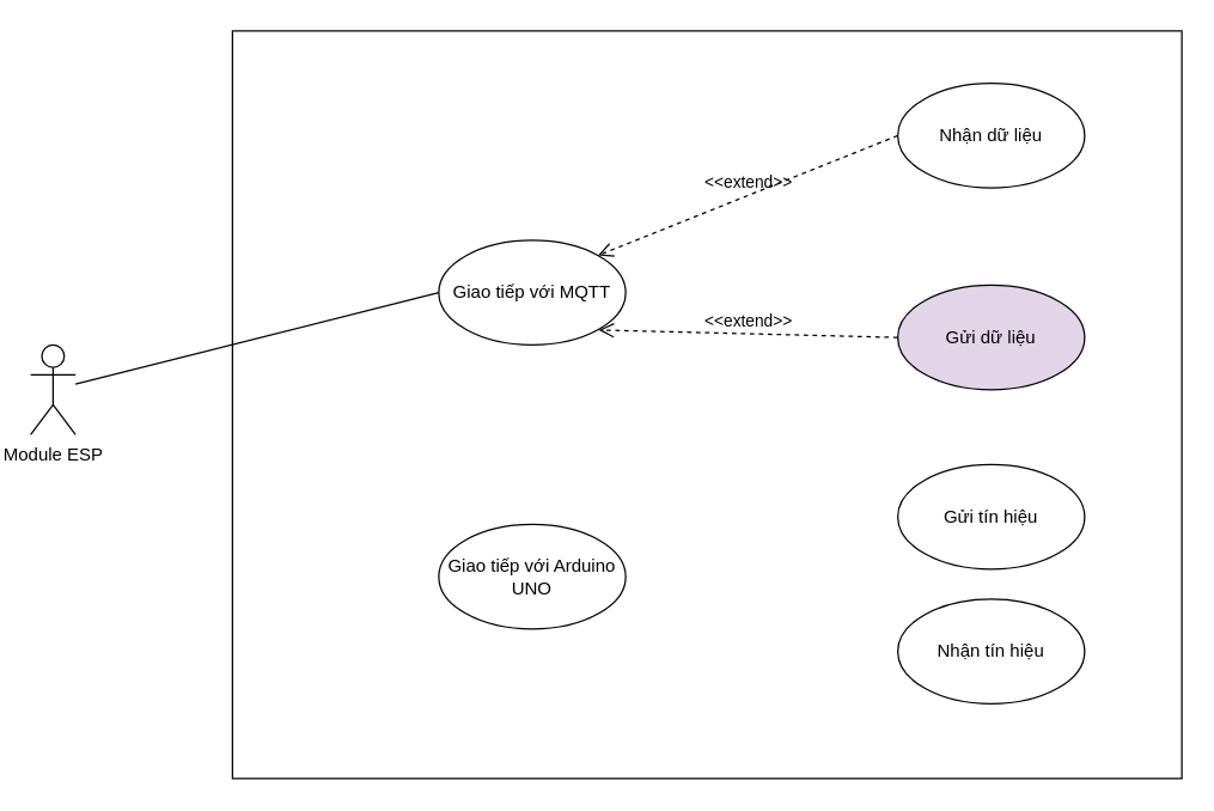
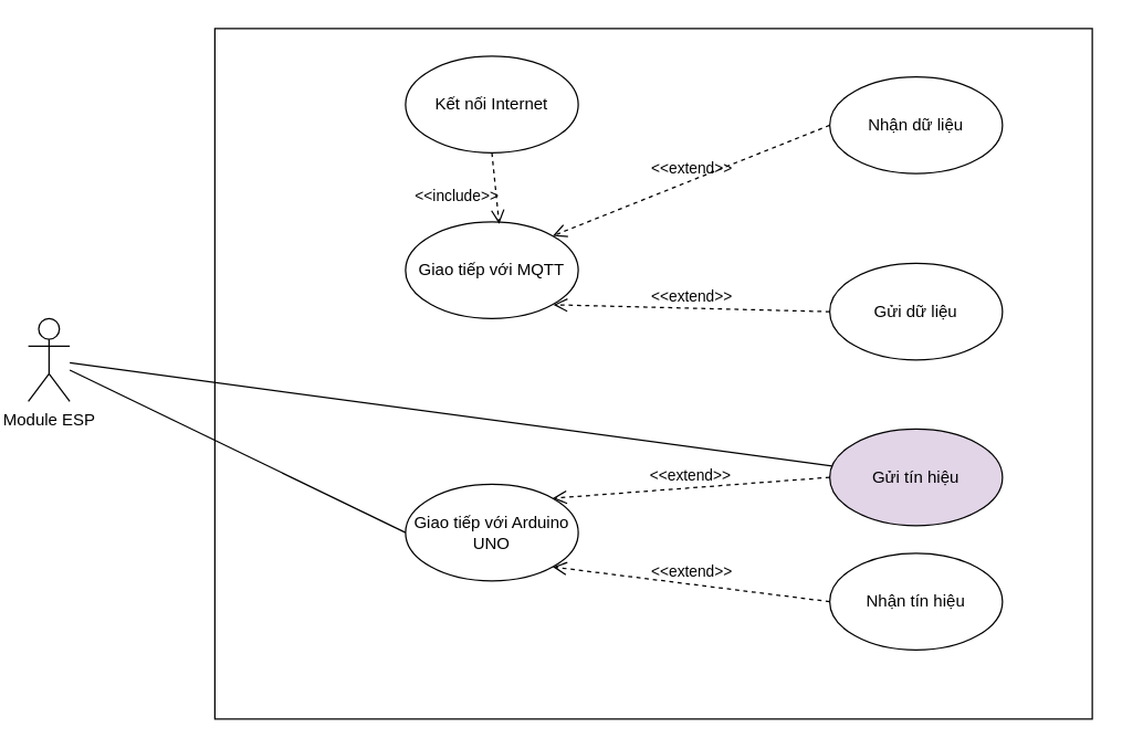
  <mxCell id="0" />
  <mxCell id="1" parent="0" />
  <mxCell id="2" value="&lt;span&gt;&lt;br&gt;&lt;/span&gt;" style="rounded=0;whiteSpace=wrap;html=1;" vertex="1" parent="1"><mxGeometry x="155" y="20" width="635" height="500" as="geometry" /></mxCell>
  <mxCell id="3" value="Module ESP" style="shape=umlActor;verticalLabelPosition=bottom;verticalAlign=top;html=1;" vertex="1" parent="1"><mxGeometry x="20" y="230" width="30" height="60" as="geometry" /></mxCell>
  <mxCell id="4" value="Giao tiếp với MQTT" style="ellipse;whiteSpace=wrap;html=1;" vertex="1" parent="1"><mxGeometry x="293" y="160" width="125" height="70" as="geometry" /></mxCell>
  <mxCell id="5" value="Giao tiếp với Arduino UNO" style="ellipse;whiteSpace=wrap;html=1;" vertex="1" parent="1"><mxGeometry x="293" y="350" width="125" height="70" as="geometry" /></mxCell>
- <mxCell id="6" value="" style="endArrow=none;html=1;entryX=0;entryY=0.5;entryDx=0;entryDy=0;" edge="1" parent="1" source="3" target="4"><mxGeometry width="50" height="50" relative="1" as="geometry"><mxPoint x="50" y="270" as="sourcePoint" /><mxPoint x="480" y="220" as="targetPoint" /></mxGeometry></mxCell>
- <mxCell id="8" value="Gửi tín hiệu" style="ellipse;whiteSpace=wrap;html=1;" vertex="1" parent="1"><mxGeometry x="600" y="310" width="125" height="70" as="geometry" /></mxCell>
+ <mxCell id="6" value="" style="endArrow=none;html=1;" edge="1" parent="1" source="3" target="8"><mxGeometry width="50" height="50" relative="1" as="geometry"><mxPoint x="50" y="270" as="sourcePoint" /><mxPoint x="480" y="220" as="targetPoint" /></mxGeometry></mxCell>
+ <mxCell id="7" value="" style="endArrow=none;html=1;entryX=0;entryY=0.5;entryDx=0;entryDy=0;" edge="1" parent="1" source="3" target="5"><mxGeometry width="50" height="50" relative="1" as="geometry"><mxPoint x="60" y="260" as="sourcePoint" /><mxPoint x="305" y="215" as="targetPoint" /></mxGeometry></mxCell>
+ <mxCell id="8" value="Gửi tín hiệu" style="ellipse;whiteSpace=wrap;html=1;fillColor=#e1d5e7;" vertex="1" parent="1"><mxGeometry x="600" y="310" width="125" height="70" as="geometry" /></mxCell>
  <mxCell id="9" value="Nhận tín hiệu" style="ellipse;whiteSpace=wrap;html=1;" vertex="1" parent="1"><mxGeometry x="600" y="400" width="125" height="70" as="geometry" /></mxCell>
  <mxCell id="10" value="Nhận dữ liệu" style="ellipse;whiteSpace=wrap;html=1;" vertex="1" parent="1"><mxGeometry x="600" y="55" width="125" height="70" as="geometry" /></mxCell>
- <mxCell id="11" value="Gửi dữ liệu" style="ellipse;whiteSpace=wrap;html=1;fillColor=#e1d5e7;" vertex="1" parent="1"><mxGeometry x="600" y="190" width="125" height="70" as="geometry" /></mxCell>
+ <mxCell id="11" value="Gửi dữ liệu" style="ellipse;whiteSpace=wrap;html=1;" vertex="1" parent="1"><mxGeometry x="600" y="190" width="125" height="70" as="geometry" /></mxCell>
  <mxCell id="12" value="&amp;lt;&amp;lt;extend&amp;gt;&amp;gt;" style="endArrow=open;startArrow=none;endFill=0;startFill=0;endSize=8;html=1;verticalAlign=bottom;dashed=1;labelBackgroundColor=none;exitX=0;exitY=0.5;exitDx=0;exitDy=0;entryX=1;entryY=0;entryDx=0;entryDy=0;" edge="1" parent="1" source="10" target="4"><mxGeometry width="160" relative="1" as="geometry"><mxPoint x="370" y="240" as="sourcePoint" /><mxPoint x="530" y="240" as="targetPoint" /></mxGeometry></mxCell>
  <mxCell id="13" value="&amp;lt;&amp;lt;extend&amp;gt;&amp;gt;" style="endArrow=open;startArrow=none;endFill=0;startFill=0;endSize=8;html=1;verticalAlign=bottom;dashed=1;labelBackgroundColor=none;exitX=0;exitY=0.5;exitDx=0;exitDy=0;" edge="1" parent="1" source="11"><mxGeometry width="160" relative="1" as="geometry"><mxPoint x="610" y="155" as="sourcePoint" /><mxPoint x="400" y="220" as="targetPoint" /></mxGeometry></mxCell>
+ <mxCell id="14" value="&amp;lt;&amp;lt;extend&amp;gt;&amp;gt;" style="endArrow=open;startArrow=none;endFill=0;startFill=0;endSize=8;html=1;verticalAlign=bottom;dashed=1;labelBackgroundColor=none;exitX=0;exitY=0.5;exitDx=0;exitDy=0;entryX=1;entryY=0;entryDx=0;entryDy=0;" edge="1" parent="1" source="8" target="5"><mxGeometry width="160" relative="1" as="geometry"><mxPoint x="610" y="320" as="sourcePoint" /><mxPoint x="409.87" y="370.35" as="targetPoint" /></mxGeometry></mxCell>
+ <mxCell id="15" value="&amp;lt;&amp;lt;extend&amp;gt;&amp;gt;" style="endArrow=open;startArrow=none;endFill=0;startFill=0;endSize=8;html=1;verticalAlign=bottom;dashed=1;labelBackgroundColor=none;exitX=0;exitY=0.5;exitDx=0;exitDy=0;entryX=1;entryY=1;entryDx=0;entryDy=0;" edge="1" parent="1" source="9" target="5"><mxGeometry width="160" relative="1" as="geometry"><mxPoint x="620" y="330" as="sourcePoint" /><mxPoint x="419.87" y="380.35" as="targetPoint" /></mxGeometry></mxCell>
+ <mxCell id="16" value="Kết nối Internet" style="ellipse;whiteSpace=wrap;html=1;" vertex="1" parent="1"><mxGeometry x="293" y="40" width="125" height="70" as="geometry" /></mxCell>
+ <mxCell id="17" value="&amp;lt;&amp;lt;include&amp;gt;&amp;gt;" style="endArrow=open;startArrow=none;endFill=0;startFill=0;endSize=8;html=1;verticalAlign=bottom;dashed=1;labelBackgroundColor=none;exitX=0.5;exitY=1;exitDx=0;exitDy=0;entryX=0.542;entryY=0.022;entryDx=0;entryDy=0;entryPerimeter=0;" edge="1" parent="1" source="16" target="4"><mxGeometry x="0.436" y="-29" width="160" relative="1" as="geometry"><mxPoint x="610" y="155" as="sourcePoint" /><mxPoint x="409.87" y="180.35" as="targetPoint" /><mxPoint as="offset" /></mxGeometry></mxCell>
